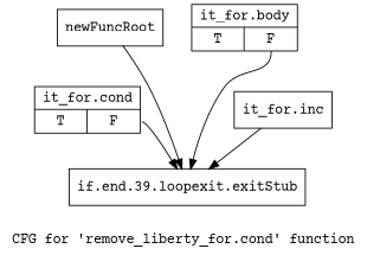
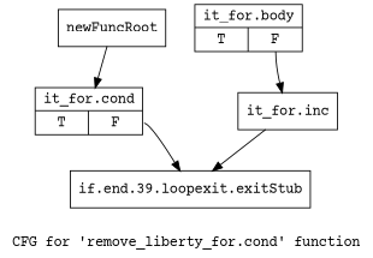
  digraph {
    fontname="Courier Prime"
    label="CFG for 'remove_liberty_for.cond' function"
    node [fontname="Courier Prime" shape=record]
    edge [fontname="Courier Prime"]
    n1 [label="{newFuncRoot}"]
    n2 [label="{it_for.cond|{<s0>T|<s1>F}}"]
    n3 [label="{if.end.39.loopexit.exitStub}"]
    n4 [label="{it_for.body|{<s0>T|<s1>F}}"]
    n5 [label="{it_for.inc}"]
-   n1 -> n3
+   n1 -> n2
    n2 -> n3 [tailport=s1]
-   n4 -> n3 [tailport=s1]
+   n4 -> n5 [tailport=s1]
    n5 -> n3
  }
